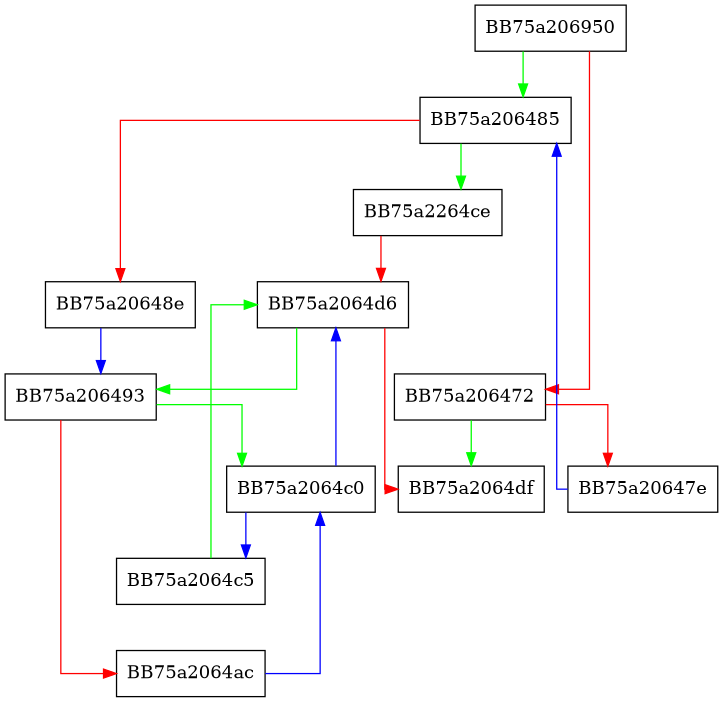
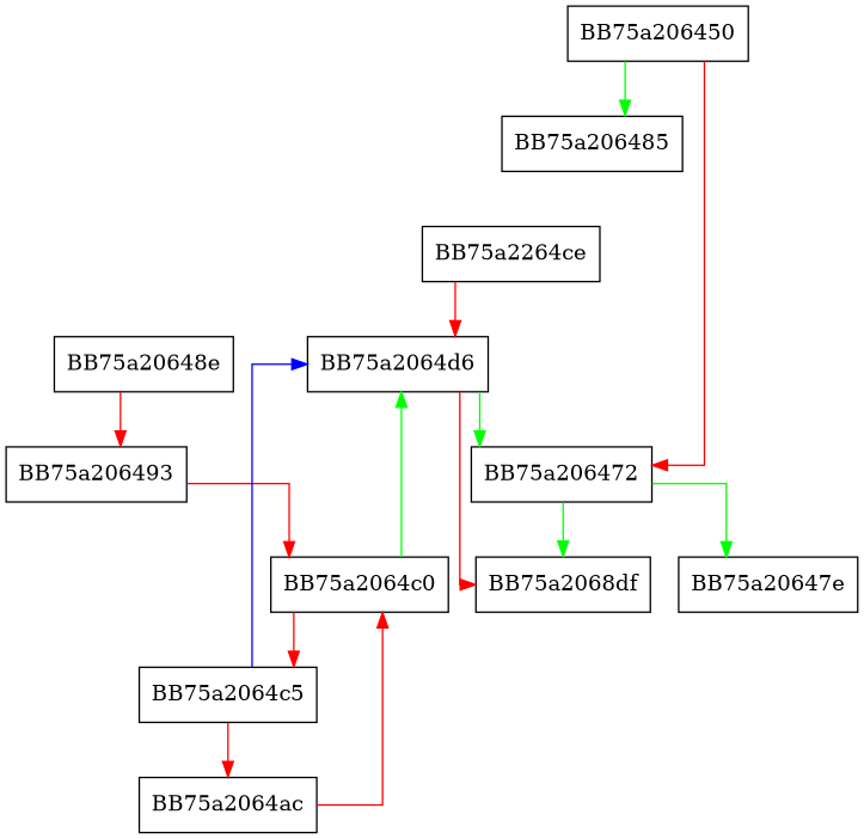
  digraph {
    splines=ortho
    node [shape=box]
    edge [color=red]
-   BB75a206450 [label=BB75a206950]
+   BB75a206450
    BB75a206485
    BB75a206472
    n4 [label=BB75a2264ce]
    BB75a20648e
-   BB75a2064df
+   BB75a2064df [label=BB75a2068df]
    BB75a20647e
    BB75a2064d6
    BB75a206493
    BB75a2064c0
    BB75a2064ac
    BB75a2064c5
    BB75a206450 -> BB75a206485 [color=green]
    BB75a206450 -> BB75a206472
-   BB75a206485 -> n4 [color=green]
-   BB75a206485 -> BB75a20648e
    BB75a206472 -> BB75a2064df [color=green]
-   BB75a206472 -> BB75a20647e
+   BB75a206472 -> BB75a20647e [color=green]
    n4 -> BB75a2064d6
-   BB75a20648e -> BB75a206493 [color=blue]
-   BB75a20647e -> BB75a206485 [color=blue]
-   BB75a2064d6 -> BB75a206493 [color=green]
+   BB75a20648e -> BB75a206493
+   BB75a2064d6 -> BB75a206472 [color=green]
    BB75a2064d6 -> BB75a2064df
-   BB75a206493 -> BB75a2064c0 [color=green]
-   BB75a206493 -> BB75a2064ac
-   BB75a2064c0 -> BB75a2064d6 [color=blue]
-   BB75a2064c0 -> BB75a2064c5 [color=blue]
-   BB75a2064ac -> BB75a2064c0 [color=blue]
-   BB75a2064c5 -> BB75a2064d6 [color=green]
+   BB75a206493 -> BB75a2064c0
+   BB75a2064c5 -> BB75a2064ac
+   BB75a2064c0 -> BB75a2064d6 [color=green]
+   BB75a2064c0 -> BB75a2064c5
+   BB75a2064ac -> BB75a2064c0
+   BB75a2064c5 -> BB75a2064d6 [color=blue]
  }
